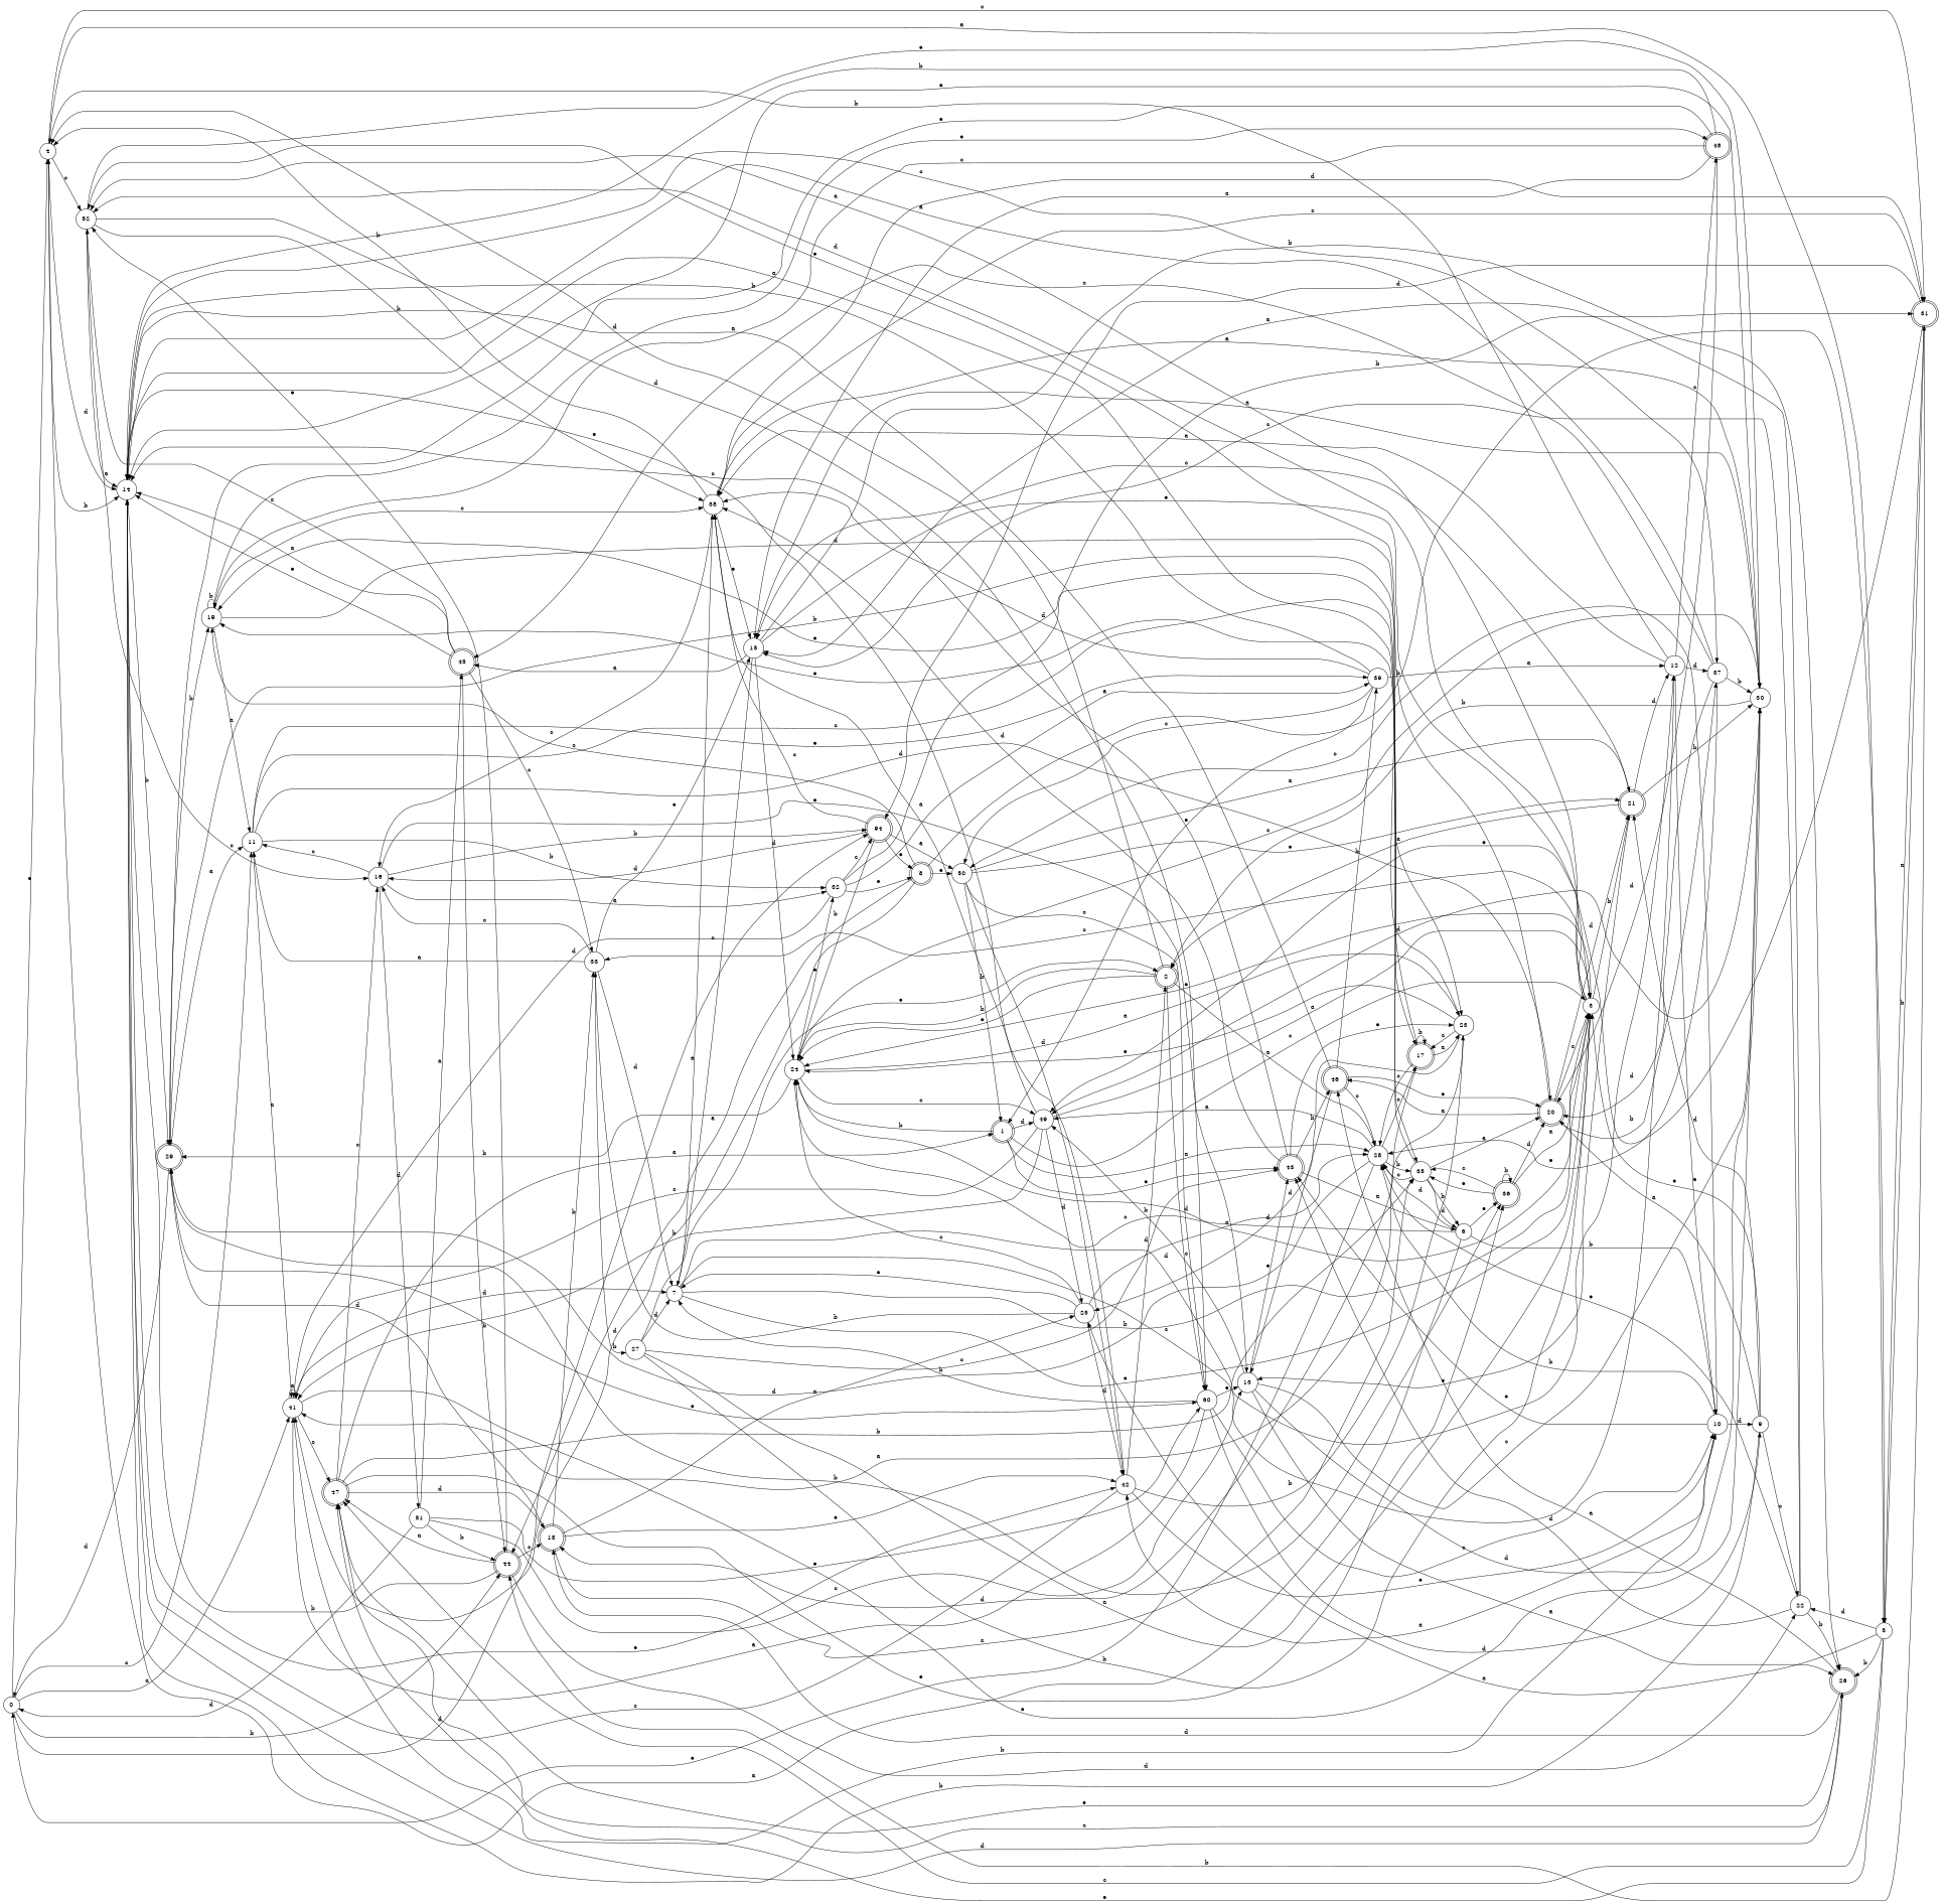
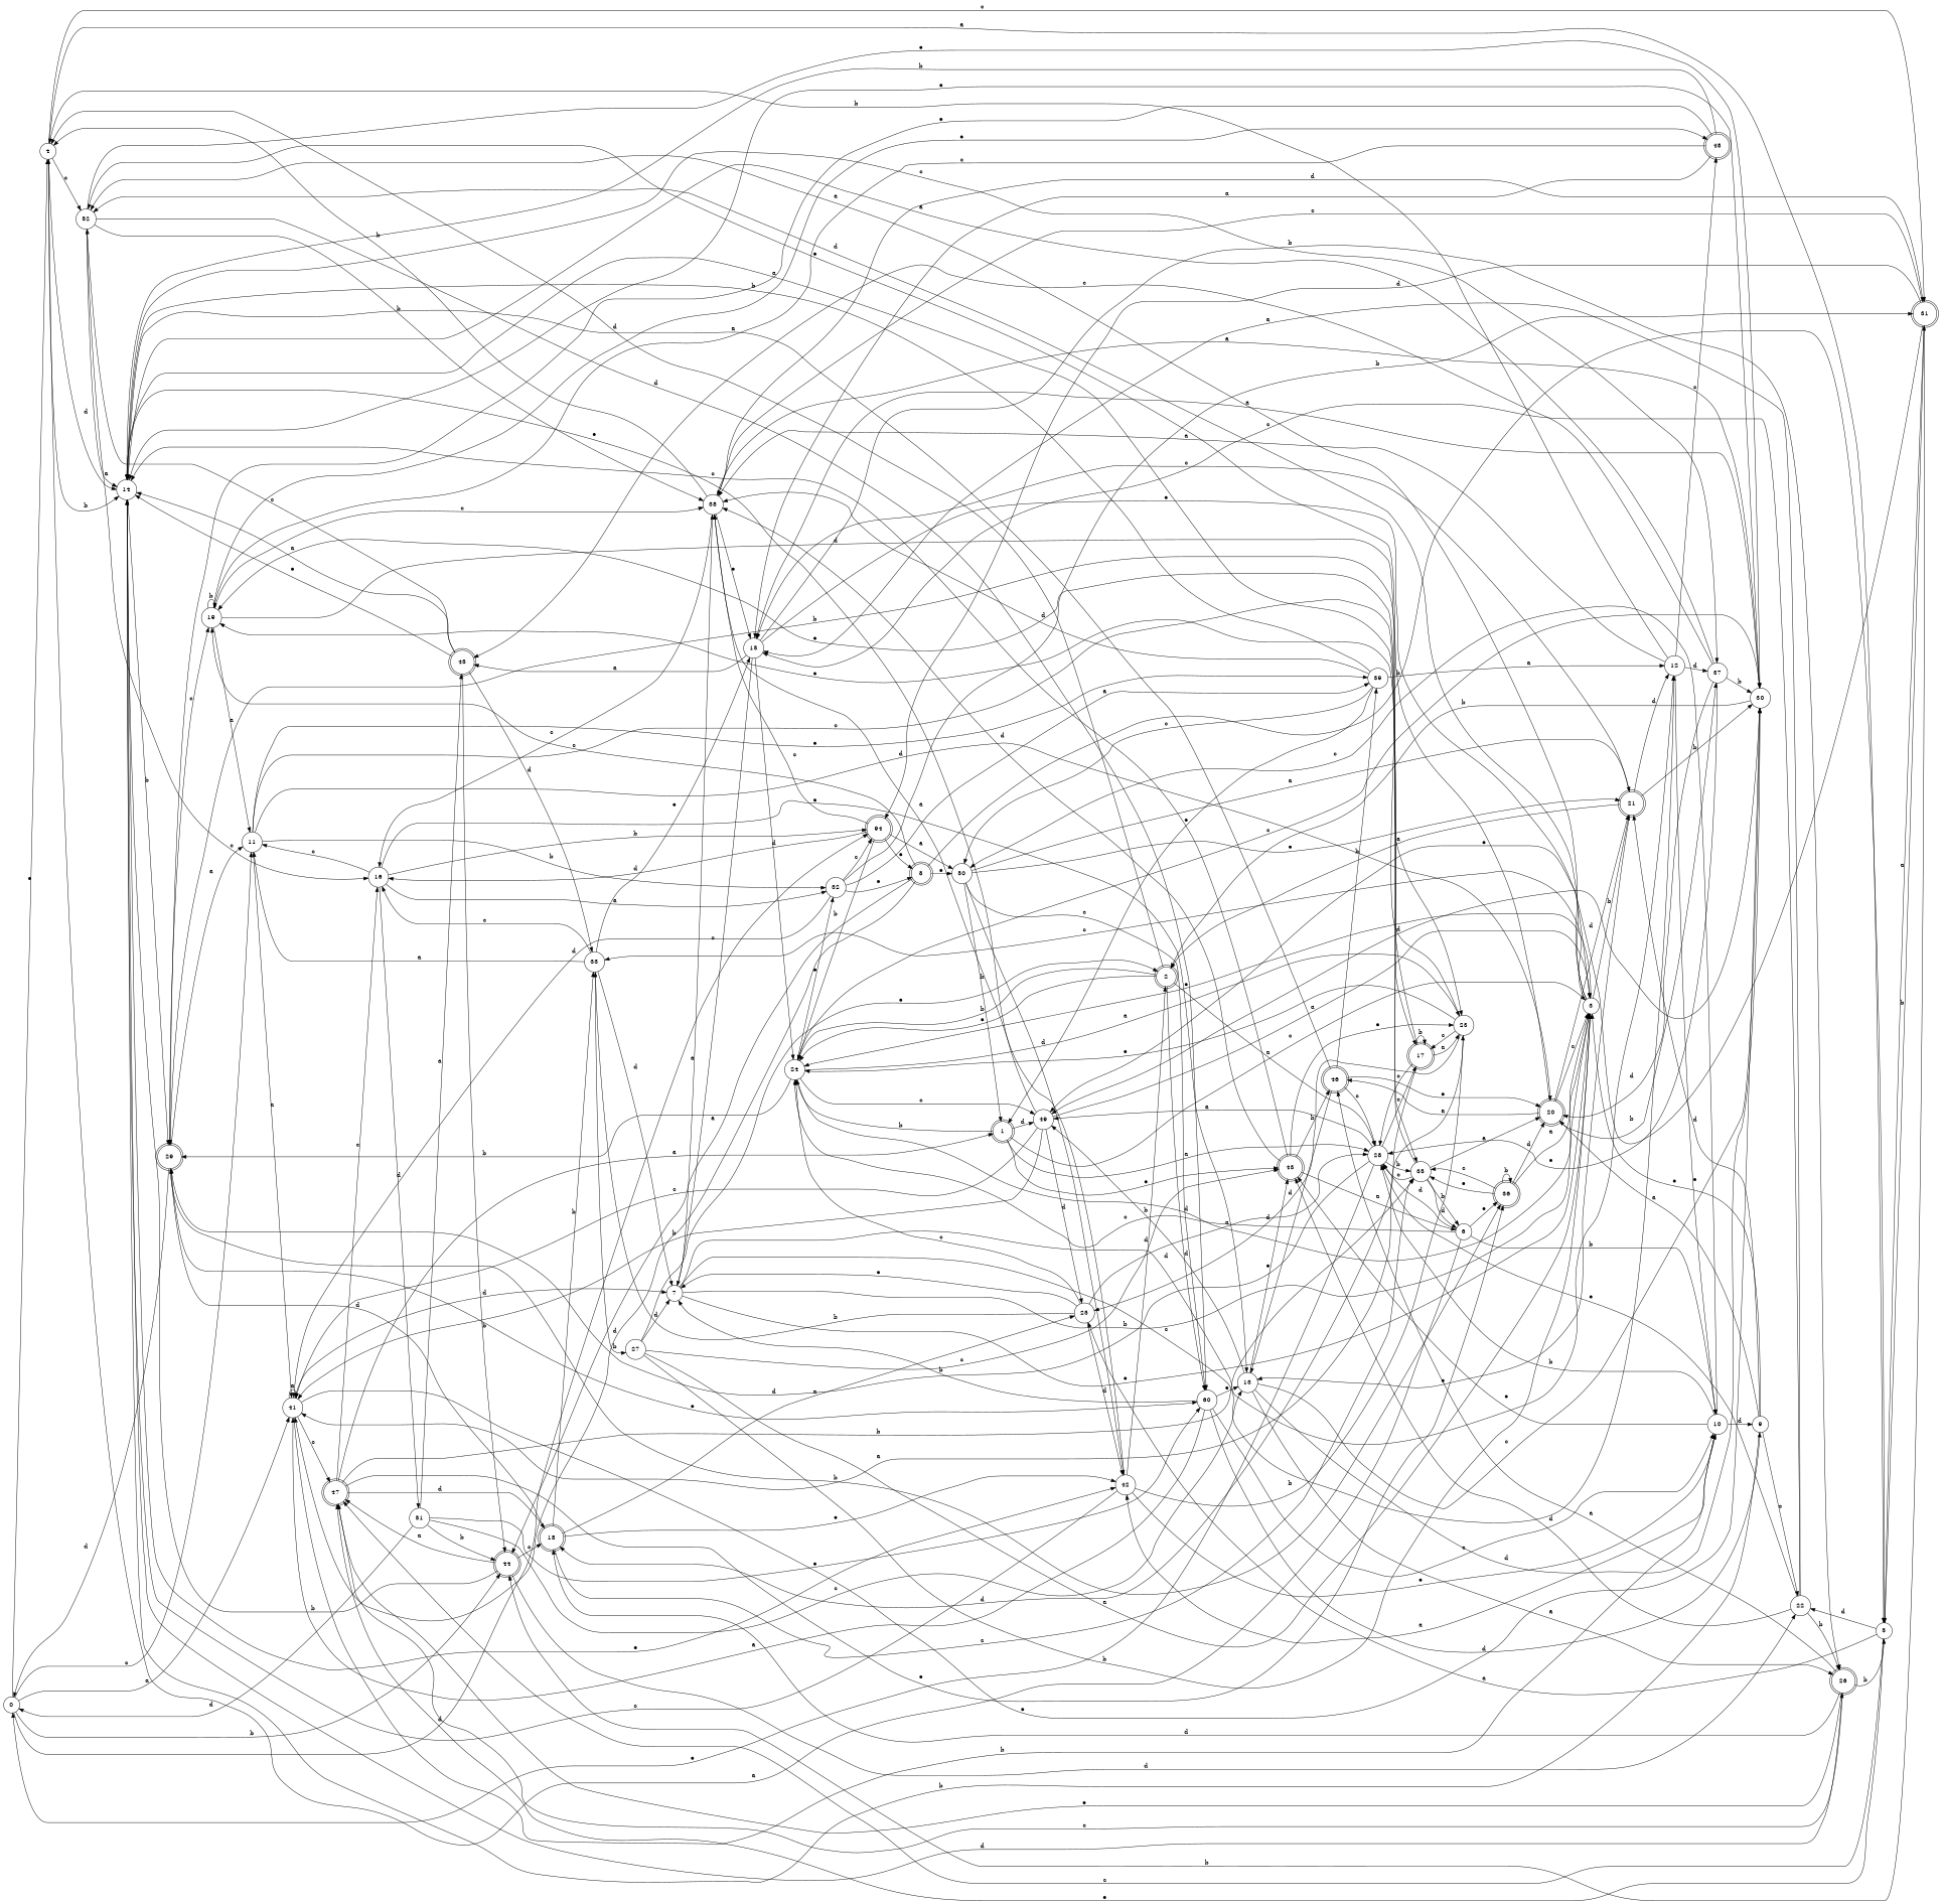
  digraph {
    fontname="DejaVu Serif"
    rankdir=LR
    node [color=black fillcolor=white fontname="DejaVu Serif" shape=circle style=filled]
    edge [fontname="DejaVu Serif"]
    n1 [label=0]
    n2 [label=4]
    n3 [label=11]
    n4 [label=94 shape=doublecircle style="rounded,filled"]
    n5 [label=41]
    n6 [label=44 shape=doublecircle style="rounded,filled"]
    n7 [label=52]
    n8 [label=5]
    n9 [label=14]
    n10 [label=31 shape=doublecircle style="rounded,filled"]
    n11 [label=20 shape=doublecircle style="rounded,filled"]
    n12 [label=17 shape=doublecircle style="rounded,filled"]
    n13 [label=32]
    n14 [label=39]
    n15 [label=24]
    n16 [label=38]
    n17 [label=8 shape=doublecircle style="rounded,filled"]
    n18 [label=50]
    n19 [label=16]
    n20 [label=47 shape=doublecircle style="rounded,filled"]
    n21 [label=10]
    n22 [label=7]
    n23 [label=30]
    n24 [label=22]
    n25 [label=18 shape=doublecircle style="rounded,filled"]
    n26 [label=1 shape=doublecircle style="rounded,filled"]
    n27 [label=3]
    n28 [label=28]
    n29 [label=43 shape=doublecircle style="rounded,filled"]
    n30 [label=49]
    n31 [label=21 shape=doublecircle style="rounded,filled"]
    n32 [label=33]
    n33 [label=29 shape=doublecircle style="rounded,filled"]
    n34 [label=23]
    n35 [label=35]
    n36 [label=6]
    n37 [label=46 shape=doublecircle style="rounded,filled"]
    n38 [label=25]
    n39 [label=2 shape=doublecircle style="rounded,filled"]
    n40 [label=60]
    n41 [label=9]
    n42 [label=13]
    n43 [label=12]
    n44 [label=15]
    n45 [label=27]
    n46 [label=42]
    n47 [label=37]
    n48 [label=26 shape=doublecircle style="rounded,filled"]
    n49 [label=36 shape=doublecircle style="rounded,filled"]
    n50 [label=48 shape=doublecircle style="rounded,filled"]
    n51 [label=19]
    n52 [label=45 shape=doublecircle style="rounded,filled"]
    n53 [label=51]
    n1 -> n2 [label=e]
    n1 -> n3 [label=c]
    n1 -> n4 [label=d]
    n1 -> n5 [label=a]
    n1 -> n6 [label=b]
    n2 -> n7 [label=c]
    n2 -> n8 [label=a]
    n2 -> n9 [label=b]
    n2 -> n9 [label=d]
    n2 -> n10 [label=c]
    n3 -> n5 [label=a]
    n3 -> n11 [label=d]
    n3 -> n12 [label=c]
    n3 -> n13 [label=b]
    n3 -> n14 [label=e]
    n4 -> n15 [label=b]
    n4 -> n16 [label=c]
    n4 -> n17 [label=e]
    n4 -> n18 [label=a]
    n4 -> n19 [label=d]
    n5 -> n5 [label=a]
    n5 -> n20 [label=c]
    n5 -> n21 [label=b]
    n5 -> n22 [label=d]
    n5 -> n23 [label=e]
-   n6 -> n7 [label=e]
    n6 -> n9 [label=b]
    n6 -> n20 [label=a]
    n6 -> n24 [label=d]
    n6 -> n25 [label=c]
    n7 -> n9 [label=a]
    n7 -> n16 [label=b]
    n7 -> n19 [label=c]
    n7 -> n23 [label=e]
    n7 -> n40 [label=d]
    n8 -> n10 [label=b]
    n8 -> n20 [label=c]
    n8 -> n20 [label=e]
    n8 -> n24 [label=d]
    n8 -> n38 [label=a]
    n9 -> n33 [label=b]
    n9 -> n35 [label=a]
    n9 -> n46 [label=e]
    n9 -> n47 [label=c]
    n9 -> n48 [label=d]
    n10 -> n4 [label=d]
    n10 -> n6 [label=b]
    n10 -> n8 [label=a]
    n10 -> n16 [label=c]
    n10 -> n30 [label=e]
    n11 -> n7 [label=e]
    n11 -> n27 [label=c]
    n11 -> n31 [label=d]
    n11 -> n37 [label=a]
    n11 -> n47 [label=b]
    n12 -> n12 [label=b]
    n12 -> n25 [label=d]
    n12 -> n28 [label=c]
    n12 -> n34 [label=a]
    n12 -> n51 [label=e]
    n13 -> n4 [label=c]
    n13 -> n5 [label=d]
    n13 -> n10 [label=b]
    n13 -> n14 [label=a]
    n13 -> n17 [label=e]
    n14 -> n9 [label=b]
    n14 -> n16 [label=d]
    n14 -> n18 [label=c]
    n14 -> n26 [label=e]
    n14 -> n43 [label=a]
    n15 -> n13 [label=e]
    n15 -> n27 [label=d]
    n15 -> n30 [label=c]
    n15 -> n33 [label=b]
    n15 -> n34 [label=a]
    n16 -> n2 [label=b]
    n16 -> n10 [label=d]
    n16 -> n19 [label=c]
    n16 -> n23 [label=a]
    n16 -> n44 [label=e]
    n17 -> n5 [label=d]
    n17 -> n6 [label=a]
    n17 -> n8 [label=b]
    n17 -> n18 [label=e]
    n17 -> n51 [label=c]
    n18 -> n26 [label=b]
    n18 -> n31 [label=a]
    n18 -> n31 [label=e]
    n18 -> n40 [label=c]
    n18 -> n46 [label=d]
    n19 -> n3 [label=c]
    n19 -> n4 [label=b]
    n19 -> n13 [label=a]
    n19 -> n42 [label=e]
    n19 -> n53 [label=d]
    n20 -> n19 [label=c]
    n20 -> n25 [label=d]
    n20 -> n26 [label=a]
    n20 -> n35 [label=b]
    n20 -> n49 [label=e]
    n21 -> n18 [label=c]
    n21 -> n28 [label=b]
    n21 -> n29 [label=e]
    n21 -> n41 [label=d]
    n21 -> n46 [label=a]
    n22 -> n16 [label=a]
    n22 -> n27 [label=b]
    n22 -> n27 [label=e]
    n22 -> n43 [label=c]
    n22 -> n43 [label=d]
    n23 -> n9 [label=e]
    n23 -> n15 [label=c]
    n23 -> n30 [label=d]
    n23 -> n39 [label=b]
    n23 -> n44 [label=a]
    n24 -> n28 [label=e]
    n24 -> n29 [label=d]
    n24 -> n44 [label=a]
    n24 -> n44 [label=c]
    n24 -> n48 [label=b]
    n25 -> n32 [label=b]
    n25 -> n33 [label=d]
    n25 -> n35 [label=c]
    n25 -> n38 [label=a]
    n25 -> n46 [label=e]
    n26 -> n15 [label=b]
    n26 -> n27 [label=c]
    n26 -> n28 [label=a]
    n26 -> n29 [label=e]
    n26 -> n30 [label=d]
    n27 -> n7 [label=a]
    n27 -> n7 [label=d]
    n27 -> n15 [label=e]
    n27 -> n31 [label=b]
    n27 -> n32 [label=c]
    n28 -> n1 [label=e]
    n28 -> n12 [label=c]
    n28 -> n30 [label=a]
    n28 -> n33 [label=d]
    n28 -> n35 [label=b]
    n29 -> n9 [label=c]
    n29 -> n16 [label=d]
    n29 -> n34 [label=e]
    n29 -> n36 [label=a]
    n29 -> n37 [label=b]
    n30 -> n5 [label=b]
    n30 -> n5 [label=c]
    n30 -> n9 [label=e]
    n30 -> n27 [label=a]
    n30 -> n38 [label=d]
    n31 -> n23 [label=b]
    n31 -> n39 [label=a]
    n31 -> n42 [label=e]
    n31 -> n43 [label=d]
    n31 -> n44 [label=c]
    n32 -> n3 [label=a]
    n32 -> n19 [label=c]
    n32 -> n22 [label=d]
    n32 -> n44 [label=e]
    n32 -> n45 [label=b]
    n33 -> n1 [label=d]
    n33 -> n3 [label=a]
    n33 -> n40 [label=e]
    n33 -> n49 [label=b]
-   n33 -> n51 [label=b]
+   n33 -> n51 [label=c]
    n34 -> n5 [label=a]
    n34 -> n12 [label=c]
    n34 -> n15 [label=e]
    n34 -> n33 [label=b]
    n34 -> n38 [label=d]
    n35 -> n11 [label=a]
    n35 -> n28 [label=c]
    n35 -> n36 [label=b]
    n35 -> n36 [label=d]
    n35 -> n51 [label=e]
    n36 -> n2 [label=a]
    n36 -> n15 [label=c]
    n36 -> n21 [label=b]
    n36 -> n28 [label=d]
    n36 -> n49 [label=e]
    n37 -> n9 [label=a]
    n37 -> n11 [label=e]
    n37 -> n14 [label=b]
    n37 -> n28 [label=c]
    n37 -> n42 [label=d]
    n38 -> n15 [label=c]
    n38 -> n22 [label=e]
    n38 -> n28 [label=a]
    n38 -> n32 [label=b]
    n38 -> n46 [label=d]
    n39 -> n2 [label=d]
    n39 -> n15 [label=b]
    n39 -> n15 [label=e]
    n39 -> n28 [label=a]
-   n39 -> n40 [label=c]
+   n39 -> n40 [label=d]
    n40 -> n5 [label=a]
    n40 -> n21 [label=c]
    n40 -> n22 [label=b]
    n40 -> n41 [label=d]
    n40 -> n42 [label=e]
    n41 -> n9 [label=b]
    n41 -> n11 [label=a]
    n41 -> n24 [label=c]
    n41 -> n27 [label=e]
    n41 -> n31 [label=d]
    n42 -> n23 [label=c]
    n42 -> n23 [label=d]
    n42 -> n29 [label=e]
    n42 -> n30 [label=b]
    n42 -> n48 [label=a]
    n43 -> n2 [label=b]
    n43 -> n16 [label=a]
    n43 -> n21 [label=e]
    n43 -> n47 [label=d]
    n43 -> n50 [label=c]
    n44 -> n15 [label=d]
    n44 -> n22 [label=c]
    n44 -> n27 [label=e]
    n44 -> n48 [label=b]
    n44 -> n52 [label=a]
    n45 -> n22 [label=d]
    n45 -> n27 [label=a]
    n45 -> n27 [label=b]
    n45 -> n29 [label=c]
    n45 -> n39 [label=e]
    n46 -> n9 [label=c]
    n46 -> n16 [label=a]
    n46 -> n21 [label=e]
    n46 -> n34 [label=b]
    n46 -> n39 [label=d]
    n47 -> n9 [label=a]
    n47 -> n11 [label=d]
    n47 -> n23 [label=b]
    n47 -> n28 [label=e]
    n47 -> n52 [label=c]
-   n8 -> n48 [label=b]
+   n48 -> n8 [label=b]
    n48 -> n20 [label=c]
    n48 -> n20 [label=e]
    n48 -> n25 [label=d]
    n48 -> n37 [label=a]
    n49 -> n11 [label=d]
    n49 -> n27 [label=a]
    n49 -> n35 [label=c]
    n49 -> n35 [label=e]
    n49 -> n49 [label=b]
    n50 -> n9 [label=b]
-   n50 -> n11 [label=d]
    n50 -> n33 [label=e]
    n50 -> n44 [label=a]
    n50 -> n51 [label=c]
    n51 -> n3 [label=a]
    n51 -> n16 [label=c]
    n51 -> n34 [label=d]
    n51 -> n50 [label=e]
    n51 -> n51 [label=b]
    n52 -> n6 [label=b]
    n52 -> n7 [label=c]
    n52 -> n9 [label=a]
    n52 -> n9 [label=e]
-   n52 -> n32 [label=c]
+   n52 -> n32 [label=d]
    n53 -> n1 [label=d]
    n53 -> n6 [label=b]
    n53 -> n40 [label=e]
    n53 -> n42 [label=c]
    n53 -> n52 [label=a]
  }
